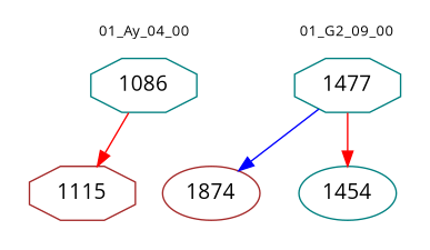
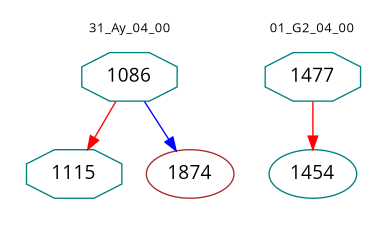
  digraph {
    fontname="Open Sans"
    node [color=teal fontname="Open Sans" shape=octagon]
    edge [color=red fontname="Open Sans"]
    n1 [label=1086]
    n2 [color=brown label=1874 shape=ellipse]
-   n3 [color=brown label=1115]
+   n3 [label=1115]
    n4 [label=1477]
    n5 [label=1454 shape=ellipse]
    subgraph cluster_1 {
      color=white
      fontsize=10
-     label="01_Ay_04_00"
+     label="31_Ay_04_00"
      n1
      n2
      n3
    }
    subgraph cluster_2 {
      color=white
      fontsize=10
-     label="01_G2_09_00"
+     label="01_G2_04_00"
      n4
      n5
    }
-   n4 -> n2 [color=blue]
+   n1 -> n2 [color=blue]
    n1 -> n3
    n4 -> n5
  }
